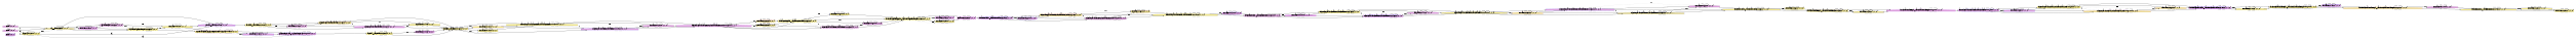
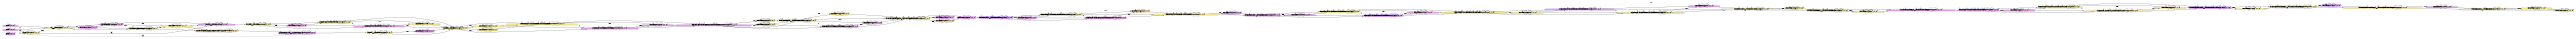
  digraph {
    rankdir=LR
    node [color=gray40 fillcolor=khaki shape=cylinder style=filled]
    edge [style=bold]
    n1 [color=blue fillcolor=plum label="!Objects.equals(this.labelFont,that.labelFont)@@@19@@@['0', '1', '0']" shape=house]
    n2 [color=purple fillcolor=plum label="!ObjectUtils.equal(this.advanceLineStroke,that.advanceLineStroke)@@@22@@@['1', '1', '1']" shape=house]
    n3 [fillcolor=plum label="return false@@@20@@@['1', '1', '0']" shape=house]
    n4 [label="this.advanceLineVisible != that.advanceLineVisible@@@25@@@['1', '0', '1']"]
    n5 [fillcolor=plum label="!Objects.equals(this.labelInsets,that.labelInsets)@@@25@@@['0', '1', '0']"]
    n6 [color=blue label="return false@@@23@@@['1', '1', '0']"]
    n7 [color=purple label="return false@@@23@@@['0', '0', '1']"]
    n8 [label="return false@@@56@@@['1', '1', '0']"]
    n9 [color=blue label="this.tickMarkInsideLength != that.tickMarkInsideLength@@@58@@@['1', '1', '0']"]
    n10 [color=purple fillcolor=plum label="this.tickMarkOutsideLength != that.tickMarkOutsideLength@@@61@@@['1', '1', '0']" shape=house]
    n11 [color=blue label="return false@@@59@@@['1', '1', '0']" shape=house]
    n12 [color=blue label="return false@@@26@@@['0', '0', '1']"]
    n13 [fillcolor=plum label="return false@@@26@@@['1', '1', '0']"]
    n14 [label="this.boundMappedToLastCycle != that.boundMappedToLastCycle@@@28@@@['1', '1', '1']"]
    n15 [color=purple fillcolor=plum label="return true@@@31@@@['1', '1', '1']"]
    n16 [color=purple fillcolor=plum label="return false@@@29@@@['0', '0', '1']"]
    n17 [color=blue label="return false@@@29@@@['1', '1', '0']"]
    n18 [color=blue label="!PaintUtils.equal(this.tickLabelPaint,that.tickLabelPaint)@@@49@@@['1', '1', '0']" shape=house]
    n19 [color=blue label="!Objects.equals(this.tickLabelInsets,that.tickLabelInsets)@@@52@@@['0', '1', '0']" shape=house]
    n20 [color=purple label="return false@@@50@@@['1', '1', '0']" shape=house]
    n21 [color=blue fillcolor=plum label="!ObjectUtils.equal(this.tickLabelInsets,that.tickLabelInsets)@@@52@@@['1', '0', '0']" shape=house]
    n22 [fillcolor=plum label="return false@@@53@@@['1', '1', '0']" shape=house]
    n23 [color=blue label="this.tickMarksVisible != that.tickMarksVisible@@@55@@@['1', '1', '0']" shape=house]
    n24 [color=blue fillcolor=plum label="this.axisLineVisible != that.axisLineVisible@@@34@@@['1', '1', '0']"]
    n25 [color=purple label="!ObjectUtils.equal(this.axisLineStroke,that.axisLineStroke)@@@37@@@['1', '0', '0']"]
    n26 [fillcolor=plum label="!Objects.equals(this.axisLineStroke,that.axisLineStroke)@@@37@@@['0', '1', '0']"]
    n27 [color=blue fillcolor=plum label="return false@@@35@@@['1', '1', '0']"]
    n28 [label="!PaintUtils.equal(this.axisLinePaint,that.axisLinePaint)@@@40@@@['1', '1', '0']" shape=house]
    n29 [color=purple label="return false@@@38@@@['1', '1', '0']"]
    n30 [color=blue label="return false@@@80@@@['1', '1', '0']" shape=house]
    n31 [label="return true@@@82@@@['1', '1', '0']"]
    n32 [color=blue fillcolor=plum label="return false@@@41@@@['1', '1', '0']"]
    n33 [fillcolor=plum label="this.tickLabelsVisible != that.tickLabelsVisible@@@43@@@['1', '1', '0']"]
    n34 [label="this.period != that.period@@@13@@@['0', '0', '1']"]
    n35 [color=purple fillcolor=plum label="return false@@@14@@@['0', '0', '1']"]
    n36 [color=blue label="this.offset != that.offset@@@16@@@['1', '1', '1']"]
    n37 [color=purple label="return false@@@17@@@['1', '1', '0']" shape=house]
    n38 [label="!PaintUtils.equal(this.advanceLinePaint,that.advanceLinePaint)@@@19@@@['1', '0', '1']" shape=house]
    n39 [label="return false@@@17@@@['0', '0', '1']"]
    n40 [color=purple fillcolor=plum label="return true@@@4@@@['1', '1', '1']"]
    n41 [fillcolor=plum label="!(obj instanceof Axis)@@@6@@@['1', '1', '0']"]
    n42 [label="!(obj instanceof CyclicNumberAxis)@@@6@@@['0', '0', '1']"]
    n43 [label="return false@@@7@@@['1', '1', '1']" shape=house]
    n44 [color=blue fillcolor=plum label="Axis that = (Axis)obj@@@9@@@['1', '1', '0']" shape=house]
    n45 [color=purple label="!super.edu.fdu.CPPDG.tinypdg.pe.ExpressionInfo@29808dobj@@@9@@@['0', '0', '1']"]
    n46 [color=blue fillcolor=plum label="return false@@@74@@@['1', '1', '0']"]
    n47 [color=purple label="this.minorTickMarkOutsideLength != that.minorTickMarkOutsideLength@@@76@@@['1', '1', '0']" shape=house]
    n48 [fillcolor=plum label="return false@@@77@@@['1', '1', '0']" shape=house]
    n49 [color=blue label="this.fixedDimension != that.fixedDimension@@@79@@@['1', '1', '0']" shape=house]
    n50 [color=purple fillcolor=plum label="return false@@@44@@@['1', '1', '0']" shape=house]
    n51 [label="!ObjectUtils.equal(this.tickLabelFont,that.tickLabelFont)@@@46@@@['1', '0', '0']"]
    n52 [color=blue fillcolor=plum label="!Objects.equals(this.tickLabelFont,that.tickLabelFont)@@@46@@@['0', '1', '0']"]
    n53 [fillcolor=plum label="equals['0', '1', '0']" shape=house]
    n54 [label="Object obj@@@2@@@['1', '1', '1']"]
    n55 [color=blue label="obj == this@@@3@@@['1', '1', '1']" shape=house]
    n56 [color=blue fillcolor=plum label="CyclicNumberAxis that = (CyclicNumberAxis)obj@@@12@@@['0', '0', '1']"]
    n57 [color=blue fillcolor=plum label="!PaintUtils.equal(this.tickMarkPaint,that.tickMarkPaint)@@@64@@@['1', '1', '0']"]
    n58 [color=blue fillcolor=plum label="return false@@@65@@@['1', '1', '0']" shape=house]
    n59 [color=purple label="!Objects.equals(this.tickMarkStroke,that.tickMarkStroke)@@@67@@@['0', '1', '0']" shape=house]
    n60 [label="!ObjectUtils.equal(this.tickMarkStroke,that.tickMarkStroke)@@@67@@@['1', '0', '0']"]
    n61 [color=blue fillcolor=plum label="this.minorTickMarksVisible != that.minorTickMarksVisible@@@70@@@['1', '1', '0']"]
    n62 [color=purple label="return false@@@68@@@['1', '1', '0']" shape=house]
    n63 [label="this.visible != that.visible@@@10@@@['1', '1', '0']"]
    n64 [fillcolor=plum label="return false@@@11@@@['1', '1', '0']"]
    n65 [color=purple fillcolor=plum label="!Objects.equals(this.label,that.label)@@@13@@@['0', '1', '0']" shape=house]
    n66 [color=purple label="!ObjectUtils.equal(this.label,that.label)@@@13@@@['1', '0', '0']"]
    n67 [label="return false@@@14@@@['1', '1', '0']" shape=house]
    n68 [fillcolor=plum label="return false@@@47@@@['1', '1', '0']" shape=house]
    n69 [color=blue label="this.minorTickMarkInsideLength != that.minorTickMarkInsideLength@@@73@@@['1', '1', '0']"]
    n70 [label="return false@@@71@@@['1', '1', '0']" shape=house]
    n71 [color=blue fillcolor=plum label="equals['0', '0', '1']"]
-   n72 [color=blue fillcolor=plum label="return false@@@10@@@['0', '0', '1']" shape=house]
    n73 [fillcolor=plum label="equals['1', '0', '0']" shape=house]
    n1 -> n2
    n1 -> n3 [label=true style=dotted]
    n1 -> n3
    n2 -> n4
    n2 -> n5
    n2 -> n6 [label=true style=dotted]
    n2 -> n6
    n2 -> n7
    n2 -> n7 [label=true style=dotted]
    n3 -> n2
    n4 -> n5 [label=0 style=dashed]
    n4 -> n12 [label=true style=dotted]
    n4 -> n12
    n4 -> n13
    n4 -> n13 [label=true style=dotted]
    n4 -> n14
    n5 -> n13
    n5 -> n13 [label=true style=dotted]
    n5 -> n14
    n6 -> n4
    n6 -> n5
    n7 -> n4
    n8 -> n9
    n9 -> n10
    n9 -> n11
    n9 -> n11 [label=true style=dotted]
    n10 -> n57
    n11 -> n10
    n12 -> n14
    n13 -> n14
    n14 -> n15
    n14 -> n16
    n14 -> n16 [label=true style=dotted]
    n14 -> n17 [label=true style=dotted]
    n14 -> n17
    n15 -> n24
    n17 -> n15
    n18 -> n19
    n18 -> n20
    n18 -> n20 [label=true style=dotted]
    n18 -> n21
    n19 -> n22 [label=true style=dotted]
    n19 -> n22
    n19 -> n23
    n20 -> n19
    n20 -> n21
    n21 -> n19 [label=0 style=dashed]
    n21 -> n22 [label=true style=dotted]
    n21 -> n22
    n21 -> n23
    n22 -> n23
    n23 -> n8 [label=true style=dotted]
    n23 -> n8
    n23 -> n9
    n24 -> n25
    n24 -> n26
    n24 -> n27 [label=true style=dotted]
    n24 -> n27
    n25 -> n26 [label=0 style=dashed]
    n25 -> n28
    n25 -> n29
    n25 -> n29 [label=true style=dotted]
    n26 -> n28
    n26 -> n29
    n26 -> n29 [label=true style=dotted]
    n27 -> n25
    n27 -> n26
    n28 -> n32
    n28 -> n32 [label=true style=dotted]
    n28 -> n33
    n29 -> n28
    n30 -> n31
    n32 -> n33
    n33 -> n50
    n33 -> n50 [label=true style=dotted]
    n33 -> n51
    n33 -> n52
    n34 -> n35
    n34 -> n35 [label=true style=dotted]
    n34 -> n36
    n35 -> n36
    n36 -> n1
    n36 -> n37
    n36 -> n37 [label=true style=dotted]
    n36 -> n38
    n36 -> n39 [label=true style=dotted]
    n36 -> n39
    n37 -> n1
    n37 -> n38
    n38 -> n1 [label=0 style=dashed]
    n38 -> n2
    n38 -> n3
    n38 -> n3 [label=true style=dotted]
    n39 -> n38
    n40 -> n41
    n40 -> n42
    n41 -> n42 [label=true style=dashed]
    n41 -> n43
    n41 -> n43 [label=true style=dotted]
-   n55 -> n44
+   n41 -> n44
    n42 -> n43 [label=true style=dotted]
    n42 -> n43
    n42 -> n45
    n43 -> n44
    n43 -> n45
    n44 -> n63
    n45 -> n56
-   n45 -> n72 [label=true style=dotted]
-   n45 -> n72
    n46 -> n47
    n47 -> n48 [label=true style=dotted]
    n47 -> n48
    n47 -> n49
    n48 -> n49
    n49 -> n30 [label=true style=dotted]
    n49 -> n30
    n49 -> n31
    n50 -> n51
    n50 -> n52
    n51 -> n18
    n51 -> n52 [label=0 style=dashed]
    n51 -> n68 [label=true style=dotted]
    n51 -> n68
    n52 -> n18
    n52 -> n68
    n52 -> n68 [label=true style=dotted]
    n53 -> n54 [label=0 style=dotted]
    n53 -> n55
    n54 -> n44 [label=obj]
    n54 -> n55 [label=true style=solid]
    n54 -> n56 [label=obj style=solid]
    n55 -> n40
    n55 -> n40 [label=true style=dotted]
    n55 -> n41
    n55 -> n42
    n56 -> n34
    n57 -> n58 [label=true style=dotted]
    n57 -> n58
    n57 -> n59
    n57 -> n60
    n58 -> n59
    n58 -> n60
    n59 -> n61
    n59 -> n62 [label=true style=dotted]
    n59 -> n62
    n60 -> n59 [label=0 style=dashed]
    n60 -> n61
    n60 -> n62 [label=true style=dotted]
    n60 -> n62
    n61 -> n69
    n61 -> n70
    n61 -> n70 [label=true style=dotted]
    n62 -> n61
    n63 -> n64
    n63 -> n64 [label=true style=dotted]
    n63 -> n65
    n63 -> n66
    n64 -> n65
    n64 -> n66
    n65 -> n36
    n65 -> n67 [label=true style=dotted]
    n65 -> n67
    n66 -> n36
    n66 -> n65 [label=0 style=dashed]
    n66 -> n67 [label=true style=dotted]
    n66 -> n67
    n67 -> n36
    n68 -> n18
    n69 -> n46
    n69 -> n46 [label=true style=dotted]
    n69 -> n47
    n70 -> n69
    n71 -> n54 [label=0 style=dotted]
-   n72 -> n56
    n73 -> n54 [label=obj style=dotted]
    n73 -> n55
  }
